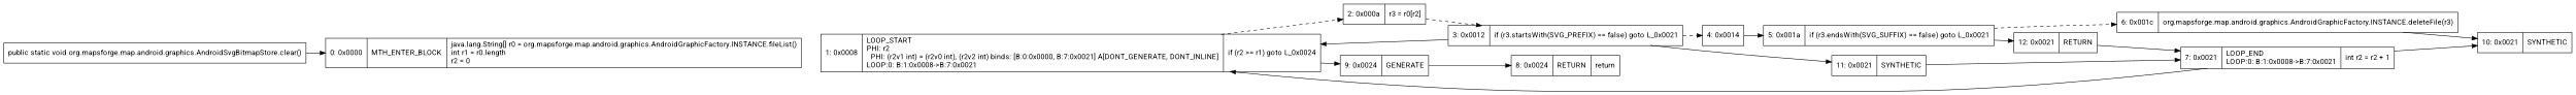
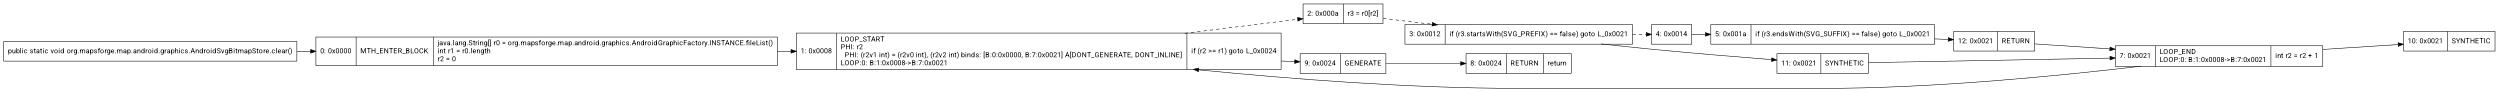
  digraph {
    fontname=Roboto
    rankdir=LR
    node [fontname=Roboto shape=record]
    edge [fontname=Roboto]
    n1 [label="{0\:\ 0x0000|MTH_ENTER_BLOCK\l|java.lang.String[] r0 = org.mapsforge.map.android.graphics.AndroidGraphicFactory.INSTANCE.fileList()\lint r1 = r0.length\lr2 = 0\l}"]
    n2 [label="{1\:\ 0x0008|LOOP_START\lPHI: r2 \l  PHI: (r2v1 int) = (r2v0 int), (r2v2 int) binds: [B:0:0x0000, B:7:0x0021] A[DONT_GENERATE, DONT_INLINE]\lLOOP:0: B:1:0x0008\-\>B:7:0x0021\l|if (r2 \>= r1) goto L_0x0024\l}"]
    n3 [label="{2\:\ 0x000a|r3 = r0[r2]\l}"]
    n4 [label="{9\:\ 0x0024|GENERATE\l}"]
    n5 [label="{3\:\ 0x0012|if (r3.startsWith(SVG_PREFIX) == false) goto L_0x0021\l}"]
    n6 [label="{8\:\ 0x0024|RETURN\l|return\l}"]
    n7 [label="{4\:\ 0x0014}"]
    n8 [label="{11\:\ 0x0021|SYNTHETIC\l}"]
    n9 [label="{5\:\ 0x001a|if (r3.endsWith(SVG_SUFFIX) == false) goto L_0x0021\l}"]
    n10 [label="{7\:\ 0x0021|LOOP_END\lLOOP:0: B:1:0x0008\-\>B:7:0x0021\l|int r2 = r2 + 1\l}"]
-   n11 [label="{6\:\ 0x001c|org.mapsforge.map.android.graphics.AndroidGraphicFactory.INSTANCE.deleteFile(r3)\l}"]
    n12 [label="{12\:\ 0x0021|RETURN\l}"]
    n13 [label="{10\:\ 0x0021|SYNTHETIC\l}"]
    n14 [label="{public static void org.mapsforge.map.android.graphics.AndroidSvgBitmapStore.clear() }"]
-   n5 -> n2
+   n1 -> n2
    n2 -> n3 [style=dashed]
    n2 -> n4
    n3 -> n5 [style=dashed]
    n4 -> n6
    n5 -> n7 [style=dashed]
    n5 -> n8
    n7 -> n9
    n8 -> n10
-   n9 -> n11 [style=dashed]
    n9 -> n12
    n10 -> n2
    n10 -> n13
-   n11 -> n13
    n12 -> n10
    n14 -> n1
  }
